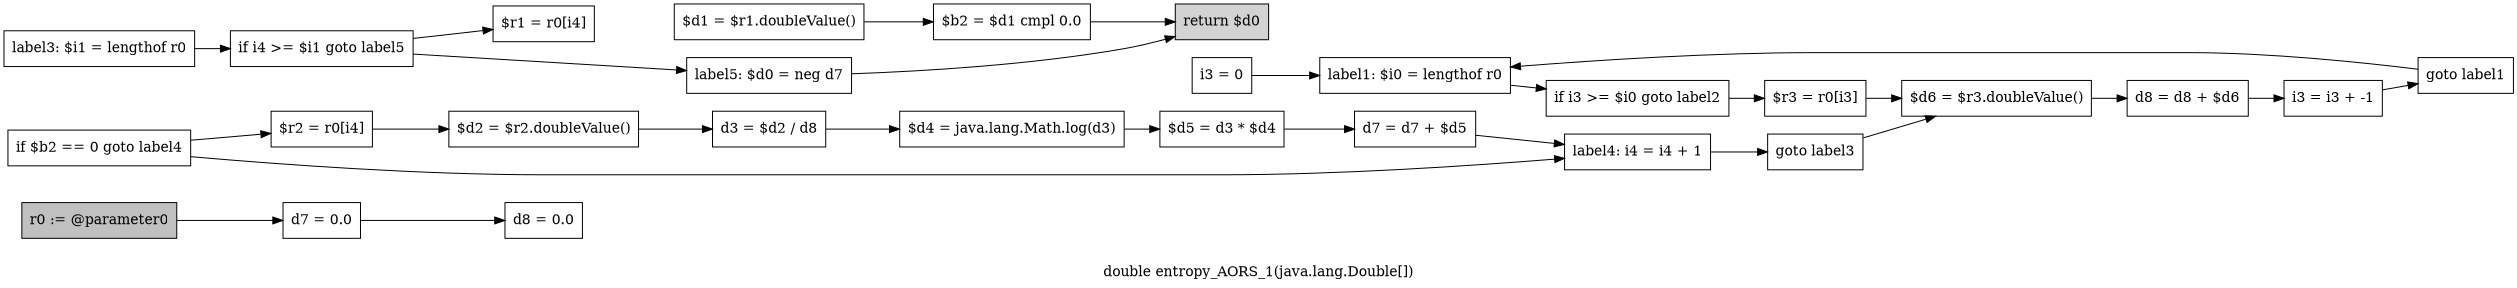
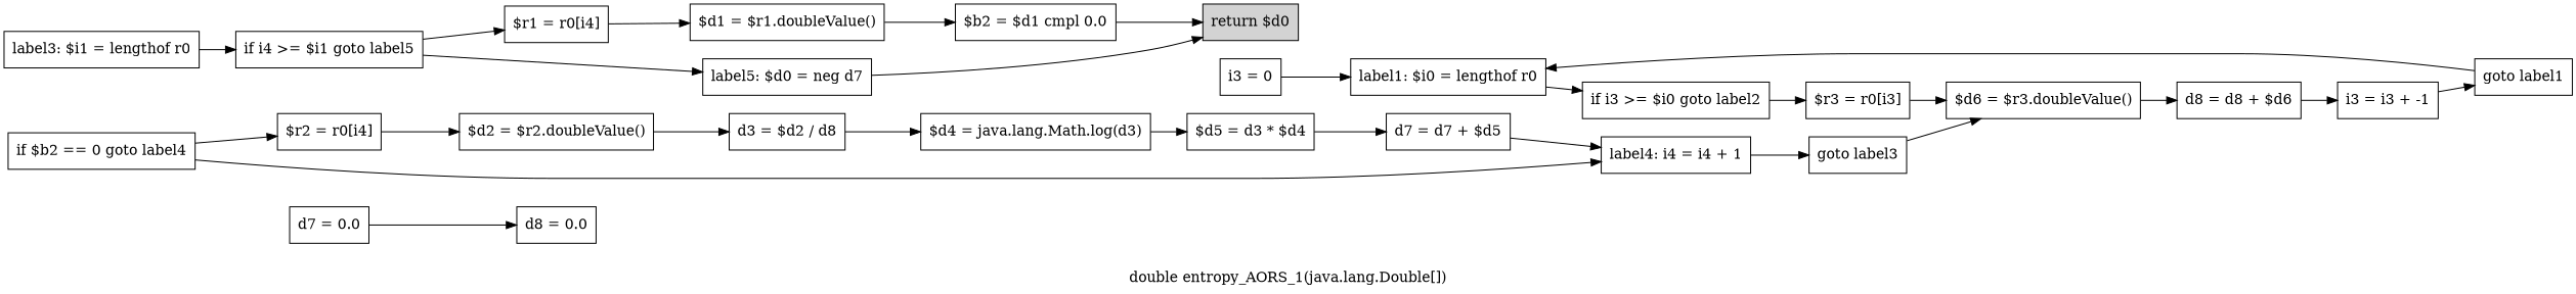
  digraph {
    label="double entropy_AORS_1(java.lang.Double[])"
    rankdir=LR
    node [shape=box]
-   n1 [fillcolor=gray label="r0 := @parameter0" style=filled]
    n2 [label="d7 = 0.0"]
    n3 [label="d8 = 0.0"]
    n4 [label="i3 = 0"]
    n5 [label="label1: $i0 = lengthof r0"]
    n6 [label="if i3 >= $i0 goto label2"]
    n7 [label="$r3 = r0[i3]"]
    n8 [label="$d6 = $r3.doubleValue()"]
    n9 [label="d8 = d8 + $d6"]
    n10 [label="label3: $i1 = lengthof r0"]
    n11 [label="if i4 >= $i1 goto label5"]
    n12 [label="i3 = i3 + -1"]
    n13 [label="goto label1"]
    n14 [label="$r1 = r0[i4]"]
    n15 [label="label5: $d0 = neg d7"]
    n16 [label="$d1 = $r1.doubleValue()"]
    n17 [fillcolor=lightgray label="return $d0" style=filled]
    n18 [label="$b2 = $d1 cmpl 0.0"]
    n19 [label="if $b2 == 0 goto label4"]
    n20 [label="$r2 = r0[i4]"]
    n21 [label="label4: i4 = i4 + 1"]
    n22 [label="$d2 = $r2.doubleValue()"]
    n23 [label="goto label3"]
    n24 [label="d3 = $d2 / d8"]
    n25 [label="$d4 = java.lang.Math.log(d3)"]
    n26 [label="$d5 = d3 * $d4"]
    n27 [label="d7 = d7 + $d5"]
-   n1 -> n2
    n2 -> n3
    n4 -> n5
    n5 -> n6
    n6 -> n7
    n7 -> n8
    n8 -> n9
    n9 -> n12
    n10 -> n11
    n11 -> n14
    n11 -> n15
    n12 -> n13
    n13 -> n5
+   n14 -> n16
    n15 -> n17
    n16 -> n18
    n18 -> n17
    n19 -> n20
    n19 -> n21
    n20 -> n22
    n21 -> n23
    n22 -> n24
    n23 -> n8
    n24 -> n25
    n25 -> n26
    n26 -> n27
    n27 -> n21
  }
